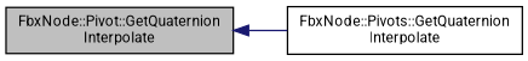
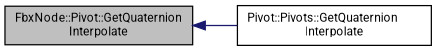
  digraph {
    rankdir=LR
    fontname=Roboto
    node [color=black fontname=Roboto fontsize=10 shape=record style=filled]
    n1 [fillcolor=grey75 fontcolor=black height=0.2 label="FbxNode::Pivot::GetQuaternion\lInterpolate" width=0.4]
-   n2 [fillcolor=white height=0.2 label="FbxNode::Pivots::GetQuaternion\lInterpolate" width=0.4]
+   n2 [fillcolor=white height=0.2 label="Pivot::Pivots::GetQuaternion\lInterpolate" width=0.4]
    n1 -> n2 [color=midnightblue dir=back fontname=Roboto fontsize=10 labelfontname=Helvetica labelfontsize=10 style=solid]
  }
